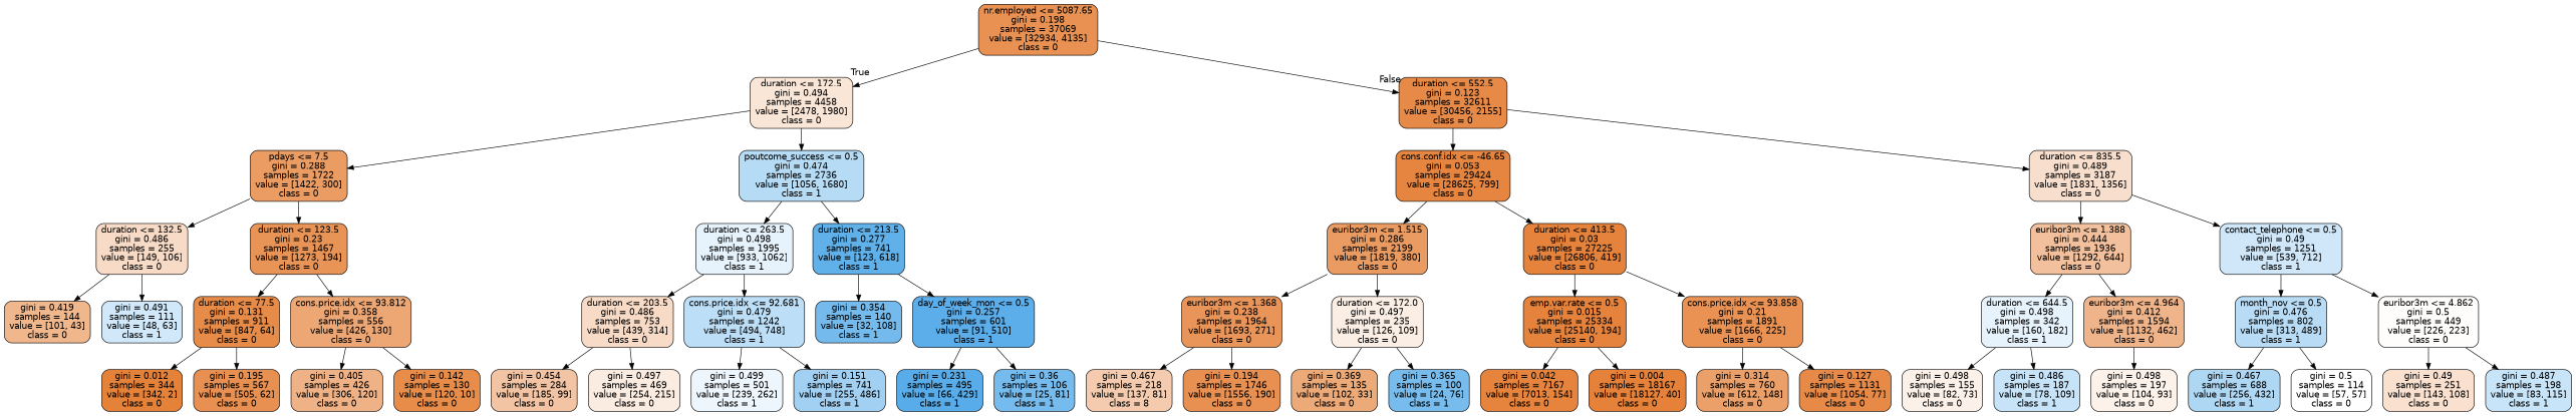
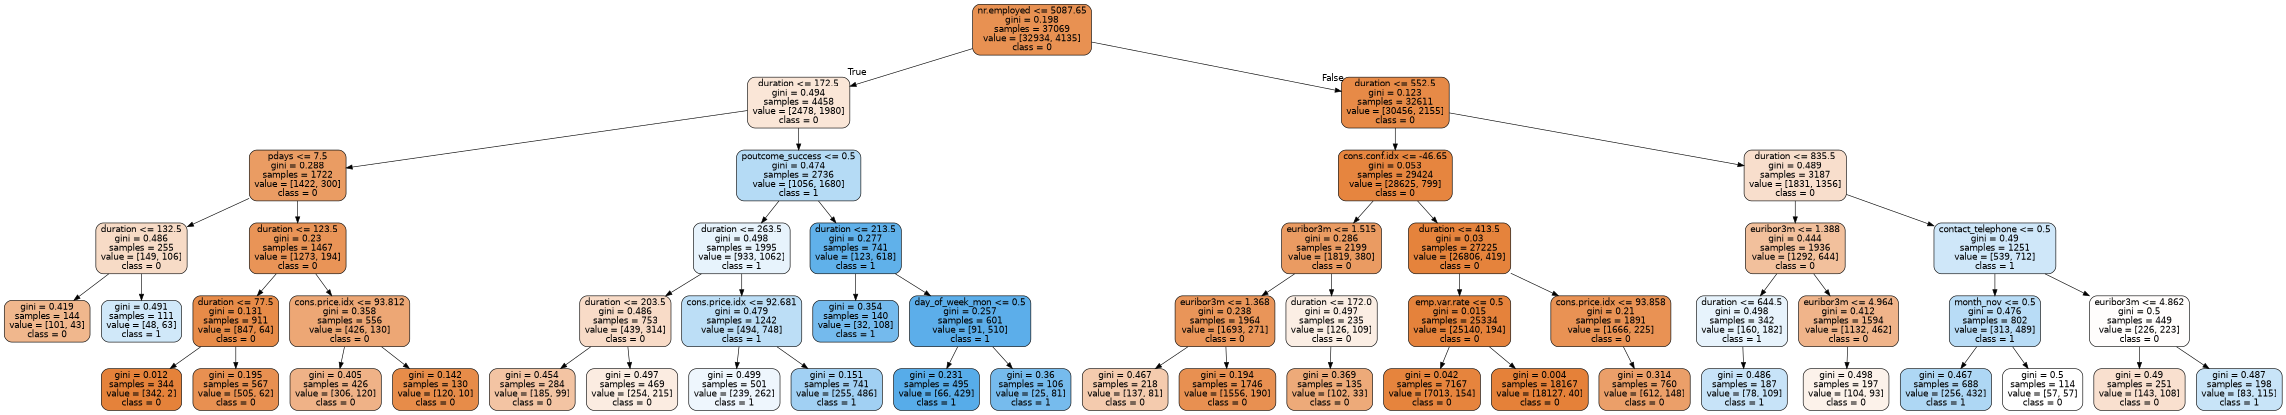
  digraph {
    node [color=black fillcolor="#e78a47" fontname=helvetica shape=box style="filled, rounded"]
    edge [fontname=helvetica]
    n1 [fillcolor="#e89152" label="nr.employed <= 5087.65\ngini = 0.198\nsamples = 37069\nvalue = [32934, 4135]\nclass = 0"]
    n2 [fillcolor="#fae6d7" label="duration <= 172.5\ngini = 0.494\nsamples = 4458\nvalue = [2478, 1980]\nclass = 0"]
    n3 [label="duration <= 552.5\ngini = 0.123\nsamples = 32611\nvalue = [30456, 2155]\nclass = 0"]
    n4 [fillcolor="#ea9c63" label="pdays <= 7.5\ngini = 0.288\nsamples = 1722\nvalue = [1422, 300]\nclass = 0"]
    n5 [fillcolor="#b5dbf5" label="poutcome_success <= 0.5\ngini = 0.474\nsamples = 2736\nvalue = [1056, 1680]\nclass = 1"]
    n6 [fillcolor="#e6853f" label="cons.conf.idx <= -46.65\ngini = 0.053\nsamples = 29424\nvalue = [28625, 799]\nclass = 0"]
    n7 [fillcolor="#f8decc" label="duration <= 835.5\ngini = 0.489\nsamples = 3187\nvalue = [1831, 1356]\nclass = 0"]
    n8 [fillcolor="#f7dbc6" label="duration <= 132.5\ngini = 0.486\nsamples = 255\nvalue = [149, 106]\nclass = 0"]
    n9 [fillcolor="#e99457" label="duration <= 123.5\ngini = 0.23\nsamples = 1467\nvalue = [1273, 194]\nclass = 0"]
    n10 [fillcolor="#e7f3fc" label="duration <= 263.5\ngini = 0.498\nsamples = 1995\nvalue = [933, 1062]\nclass = 1"]
    n11 [fillcolor="#60b1ea" label="duration <= 213.5\ngini = 0.277\nsamples = 741\nvalue = [123, 618]\nclass = 1"]
    n12 [fillcolor="#f0b78d" label="gini = 0.419\nsamples = 144\nvalue = [101, 43]\nclass = 0"]
    n13 [fillcolor="#d0e8f9" label="gini = 0.491\nsamples = 111\nvalue = [48, 63]\nclass = 1"]
    n14 [fillcolor="#e78b48" label="duration <= 77.5\ngini = 0.131\nsamples = 911\nvalue = [847, 64]\nclass = 0"]
    n15 [fillcolor="#eda775" label="cons.price.idx <= 93.812\ngini = 0.358\nsamples = 556\nvalue = [426, 130]\nclass = 0"]
    n16 [fillcolor="#e5823a" label="gini = 0.012\nsamples = 344\nvalue = [342, 2]\nclass = 0"]
    n17 [fillcolor="#e89051" label="gini = 0.195\nsamples = 567\nvalue = [505, 62]\nclass = 0"]
    n18 [fillcolor="#efb287" label="gini = 0.405\nsamples = 426\nvalue = [306, 120]\nclass = 0"]
    n19 [fillcolor="#e78c49" label="gini = 0.142\nsamples = 130\nvalue = [120, 10]\nclass = 0"]
    n20 [fillcolor="#f8dbc7" label="duration <= 203.5\ngini = 0.486\nsamples = 753\nvalue = [439, 314]\nclass = 0"]
    n21 [fillcolor="#bcdef6" label="cons.price.idx <= 92.681\ngini = 0.479\nsamples = 1242\nvalue = [494, 748]\nclass = 1"]
    n22 [fillcolor="#74baed" label="gini = 0.354\nsamples = 140\nvalue = [32, 108]\nclass = 1"]
    n23 [fillcolor="#5caeea" label="day_of_week_mon <= 0.5\ngini = 0.257\nsamples = 601\nvalue = [91, 510]\nclass = 1"]
    n24 [fillcolor="#f3c4a3" label="gini = 0.454\nsamples = 284\nvalue = [185, 99]\nclass = 0"]
    n25 [fillcolor="#fbece1" label="gini = 0.497\nsamples = 469\nvalue = [254, 215]\nclass = 0"]
    n26 [fillcolor="#eef6fd" label="gini = 0.499\nsamples = 501\nvalue = [239, 262]\nclass = 1"]
    n27 [fillcolor="#a1d0f3" label="gini = 0.151\nsamples = 741\nvalue = [255, 486]\nclass = 1"]
    n28 [fillcolor="#57ace9" label="gini = 0.231\nsamples = 495\nvalue = [66, 429]\nclass = 1"]
    n29 [fillcolor="#76bbed" label="gini = 0.36\nsamples = 106\nvalue = [25, 81]\nclass = 1"]
    n30 [fillcolor="#ea9b62" label="euribor3m <= 1.515\ngini = 0.286\nsamples = 2199\nvalue = [1819, 380]\nclass = 0"]
    n31 [fillcolor="#e5833c" label="duration <= 413.5\ngini = 0.03\nsamples = 27225\nvalue = [26806, 419]\nclass = 0"]
    n32 [fillcolor="#f2c09c" label="euribor3m <= 1.388\ngini = 0.444\nsamples = 1936\nvalue = [1292, 644]\nclass = 0"]
    n33 [fillcolor="#cfe7f9" label="contact_telephone <= 0.5\ngini = 0.49\nsamples = 1251\nvalue = [539, 712]\nclass = 1"]
    n34 [fillcolor="#e99559" label="euribor3m <= 1.368\ngini = 0.238\nsamples = 1964\nvalue = [1693, 271]\nclass = 0"]
    n35 [fillcolor="#fbeee4" label="duration <= 172.0\ngini = 0.497\nsamples = 235\nvalue = [126, 109]\nclass = 0"]
    n36 [fillcolor="#e5823b" label="emp.var.rate <= 0.5\ngini = 0.015\nsamples = 25334\nvalue = [25140, 194]\nclass = 0"]
    n37 [fillcolor="#e99254" label="cons.price.idx <= 93.858\ngini = 0.21\nsamples = 1891\nvalue = [1666, 225]\nclass = 0"]
-   n38 [fillcolor="#f4cbae" label="gini = 0.467\nsamples = 218\nvalue = [137, 81]\nclass = 8"]
+   n38 [fillcolor="#f4cbae" label="gini = 0.467\nsamples = 218\nvalue = [137, 81]\nclass = 0"]
    n39 [fillcolor="#e89051" label="gini = 0.194\nsamples = 1746\nvalue = [1556, 190]\nclass = 0"]
    n40 [fillcolor="#edaa79" label="gini = 0.369\nsamples = 135\nvalue = [102, 33]\nclass = 0"]
-   n41 [fillcolor="#78bced" label="gini = 0.365\nsamples = 100\nvalue = [24, 76]\nclass = 1"]
    n42 [fillcolor="#e6843d" label="gini = 0.042\nsamples = 7167\nvalue = [7013, 154]\nclass = 0"]
    n43 [fillcolor="#e58139" label="gini = 0.004\nsamples = 18167\nvalue = [18127, 40]\nclass = 0"]
    n44 [fillcolor="#eb9f69" label="gini = 0.314\nsamples = 760\nvalue = [612, 148]\nclass = 0"]
-   n45 [label="gini = 0.127\nsamples = 1131\nvalue = [1054, 77]\nclass = 0"]
    n46 [fillcolor="#e7f3fc" label="duration <= 644.5\ngini = 0.498\nsamples = 342\nvalue = [160, 182]\nclass = 1"]
    n47 [fillcolor="#f0b48a" label="euribor3m <= 4.964\ngini = 0.412\nsamples = 1594\nvalue = [1132, 462]\nclass = 0"]
    n48 [fillcolor="#b8dcf6" label="month_nov <= 0.5\ngini = 0.476\nsamples = 802\nvalue = [313, 489]\nclass = 1"]
    n49 [fillcolor="#fffdfc" label="euribor3m <= 4.862\ngini = 0.5\nsamples = 449\nvalue = [226, 223]\nclass = 0"]
-   n50 [fillcolor="#fcf1e9" label="gini = 0.498\nsamples = 155\nvalue = [82, 73]\nclass = 0"]
    n51 [fillcolor="#c7e3f8" label="gini = 0.486\nsamples = 187\nvalue = [78, 109]\nclass = 1"]
    n52 [fillcolor="#fcf2ea" label="gini = 0.498\nsamples = 197\nvalue = [104, 93]\nclass = 0"]
    n53 [fillcolor="#aed7f4" label="gini = 0.467\nsamples = 688\nvalue = [256, 432]\nclass = 1"]
    n54 [fillcolor="#ffffff" label="gini = 0.5\nsamples = 114\nvalue = [57, 57]\nclass = 0"]
    n55 [fillcolor="#f9e0cf" label="gini = 0.49\nsamples = 251\nvalue = [143, 108]\nclass = 0"]
    n56 [fillcolor="#c8e4f8" label="gini = 0.487\nsamples = 198\nvalue = [83, 115]\nclass = 1"]
    n1 -> n2 [headlabel=True labelangle=45 labeldistance=2.5]
    n1 -> n3 [headlabel=False labelangle=-45 labeldistance=2.5]
    n2 -> n4
    n2 -> n5
    n3 -> n6
    n3 -> n7
    n4 -> n8
    n4 -> n9
    n5 -> n10
    n5 -> n11
    n6 -> n30
    n6 -> n31
    n7 -> n32
    n7 -> n33
    n8 -> n12
    n8 -> n13
    n9 -> n14
    n9 -> n15
    n10 -> n20
    n10 -> n21
    n11 -> n22
    n11 -> n23
    n14 -> n16
    n14 -> n17
    n15 -> n18
    n15 -> n19
    n20 -> n24
    n20 -> n25
    n21 -> n26
    n21 -> n27
    n23 -> n28
    n23 -> n29
    n30 -> n34
    n30 -> n35
    n31 -> n36
    n31 -> n37
    n32 -> n46
    n32 -> n47
    n33 -> n48
    n33 -> n49
    n34 -> n38
    n34 -> n39
    n35 -> n40
-   n35 -> n41
    n36 -> n42
    n36 -> n43
    n37 -> n44
-   n37 -> n45
-   n46 -> n50
    n46 -> n51
    n47 -> n52
    n48 -> n53
    n48 -> n54
    n49 -> n55
    n49 -> n56
  }
